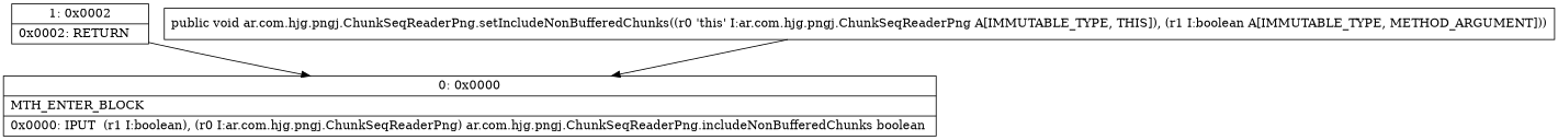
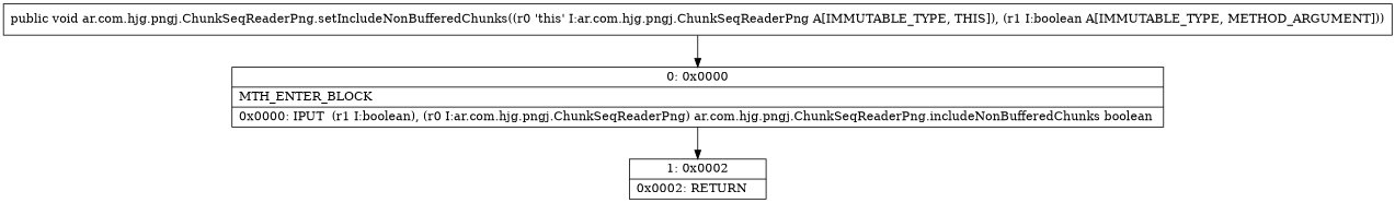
  digraph {
    node [shape=record]
    n1 [label="{0\:\ 0x0000|MTH_ENTER_BLOCK\l|0x0000: IPUT  (r1 I:boolean), (r0 I:ar.com.hjg.pngj.ChunkSeqReaderPng) ar.com.hjg.pngj.ChunkSeqReaderPng.includeNonBufferedChunks boolean \l}"]
    n2 [label="{1\:\ 0x0002|0x0002: RETURN   \l}"]
    n3 [label="{public void ar.com.hjg.pngj.ChunkSeqReaderPng.setIncludeNonBufferedChunks((r0 'this' I:ar.com.hjg.pngj.ChunkSeqReaderPng A[IMMUTABLE_TYPE, THIS]), (r1 I:boolean A[IMMUTABLE_TYPE, METHOD_ARGUMENT])) }"]
-   n2 -> n1
+   n1 -> n2
    n3 -> n1
  }
